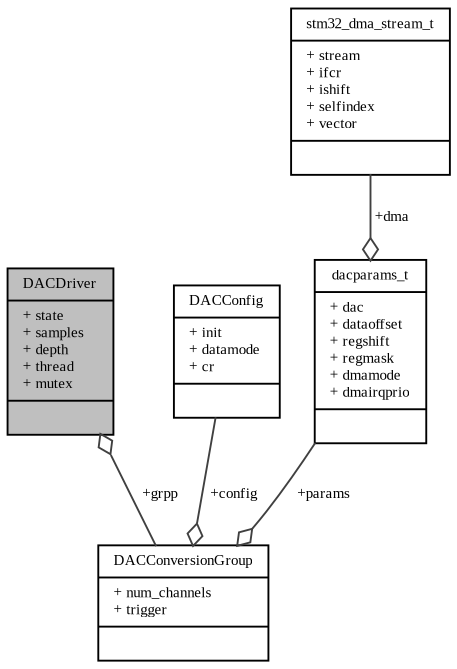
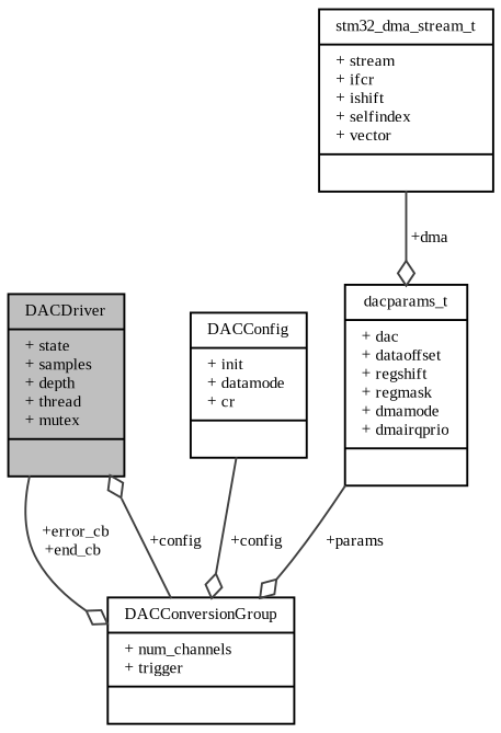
  digraph {
    fontname="Liberation Serif"
    node [color=black fontname="Liberation Serif" fontsize=8 shape=record]
    edge [arrowhead=odiamond color=grey25 fontname="Liberation Serif" fontsize=8 labelfontname=Helvetica labelfontsize=8 style=solid]
    n1 [fillcolor=grey75 fontcolor=black height=0.2 label="{DACDriver\n|+ state\l+ samples\l+ depth\l+ thread\l+ mutex\l|}" style=filled width=0.4]
    n2 [height=0.2 label="{DACConversionGroup\n|+ num_channels\l+ trigger\l|}" width=0.4]
    n3 [height=0.2 label="{DACConfig\n|+ init\l+ datamode\l+ cr\l|}" width=0.4]
    n4 [height=0.2 label="{dacparams_t\n|+ dac\l+ dataoffset\l+ regshift\l+ regmask\l+ dmamode\l+ dmairqprio\l|}" width=0.4]
    n5 [height=0.2 label="{stm32_dma_stream_t\n|+ stream\l+ ifcr\l+ ishift\l+ selfindex\l+ vector\l|}" width=0.4]
-   n2 -> n1 [label=" +grpp"]
+   n1 -> n2 [label=" +error_cb\n+end_cb"]
+   n2 -> n1 [label=" +config"]
    n3 -> n2 [label=" +config"]
    n4 -> n2 [label=" +params"]
    n5 -> n4 [label=" +dma"]
  }
